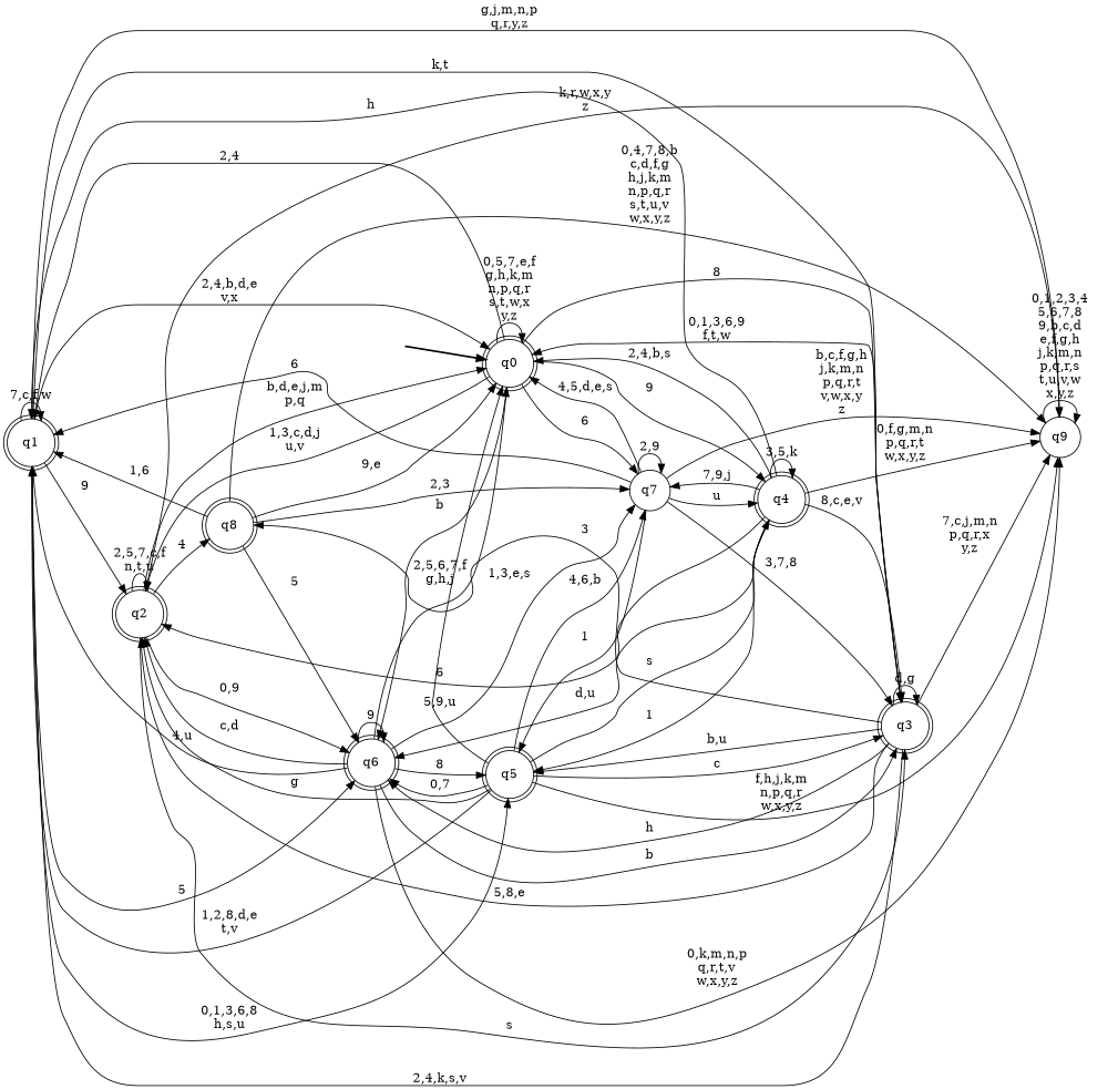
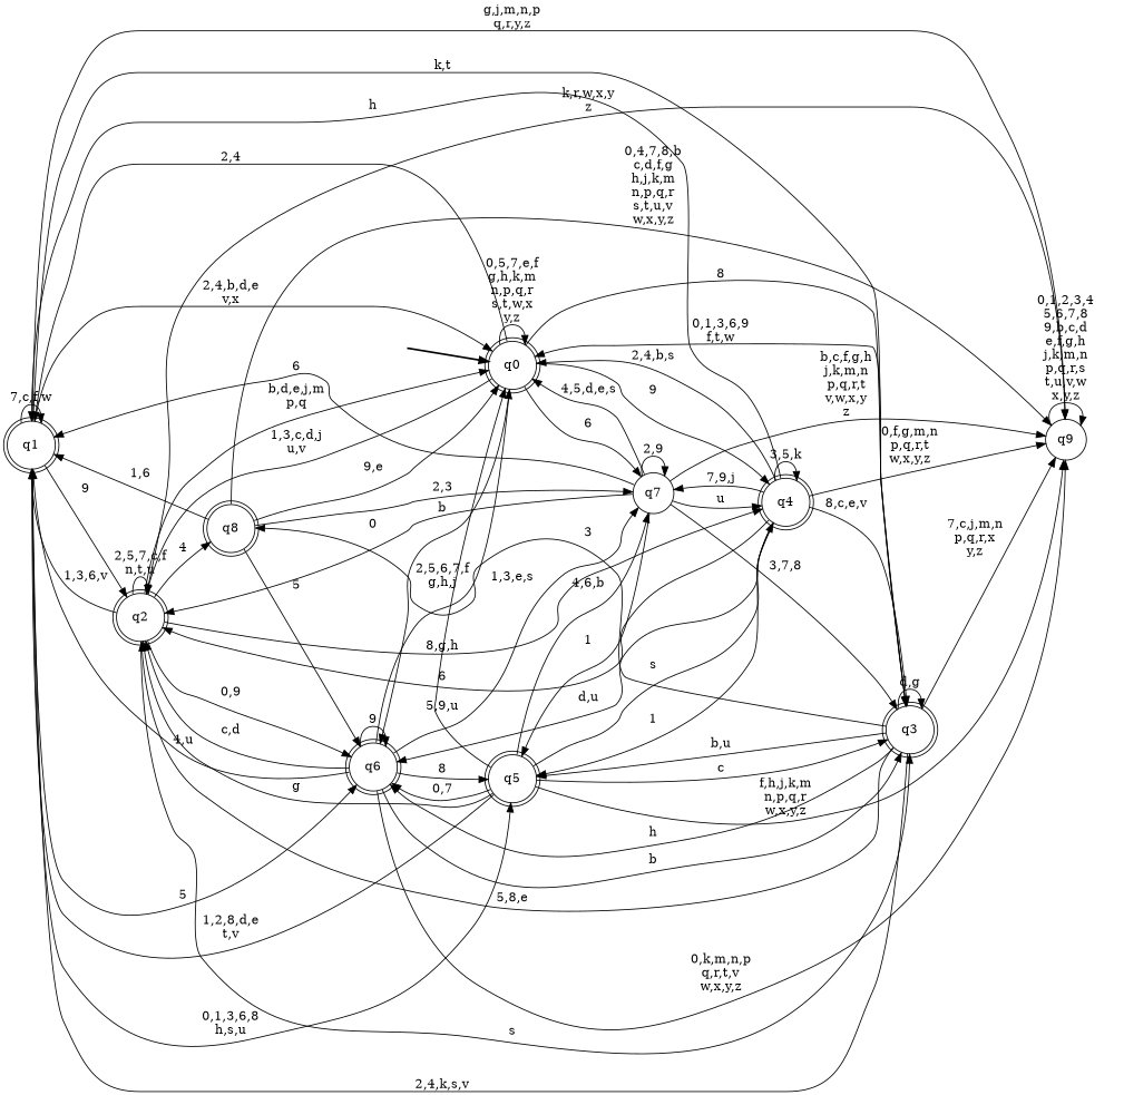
  digraph {
    rankdir=LR
    node [shape=doublecircle style="rounded,filled" color=black fillcolor=white]
    __start0 [height=0 shape=none style=invis width=0 color="" fillcolor=""]
    n2 [label=q0]
    n3 [label=q1]
    n4 [label=q2]
    n5 [label=q3]
    n6 [label=q4]
    n7 [label=q6]
    n8 [label=q7 shape=circle style=filled]
    n9 [label=q5]
    n10 [label=q9 shape=circle style=filled]
    n11 [label=q8]
    subgraph cluster_1 {
      nodesep=0.15
      ranksep=0.15
      style=invis
      __start0
      n2
    }
    __start0 -> n2 [penwidth=2]
    n2 -> n2 [label="0,5,7,e,f\ng,h,k,m\nn,p,q,r\ns,t,w,x\ny,z"]
    n2 -> n3 [label="2,4"]
    n2 -> n4 [label="1,3,c,d,j\nu,v"]
    n2 -> n5 [label=8]
    n2 -> n6 [label=9]
    n2 -> n7 [label=b]
    n2 -> n8 [label=6]
    n3 -> n2 [label="2,4,b,d,e\nv,x"]
    n3 -> n3 [label="7,c,f,w"]
    n3 -> n4 [label=9]
    n3 -> n5 [label="k,t"]
    n3 -> n7 [label=5]
    n3 -> n9 [label="0,1,3,6,8\nh,s,u"]
    n3 -> n10 [label="g,j,m,n,p\nq,r,y,z"]
    n4 -> n2 [label="b,d,e,j,m\np,q"]
+   n4 -> n3 [label="1,3,6,v"]
    n4 -> n4 [label="2,5,7,c,f\nn,t,u"]
    n4 -> n5 [label=s]
+   n4 -> n6 [label="8,g,h"]
    n4 -> n7 [label="0,9"]
    n4 -> n10 [label="k,r,w,x,y\nz"]
    n4 -> n11 [label=4]
    n5 -> n2 [label="0,1,3,6,9\nf,t,w"]
    n5 -> n3 [label="2,4,k,s,v"]
    n5 -> n4 [label="5,8,e"]
    n5 -> n5 [label="d,g"]
    n5 -> n7 [label=h]
    n5 -> n9 [label="b,u"]
    n5 -> n10 [label="7,c,j,m,n\np,q,r,x\ny,z"]
    n5 -> n11 [label=3]
    n6 -> n2 [label="2,4,b,s"]
    n6 -> n3 [label=h]
    n6 -> n4 [label=6]
    n6 -> n5 [label="8,c,e,v"]
    n6 -> n6 [label="3,5,k"]
    n6 -> n7 [label="d,u"]
    n6 -> n8 [label="7,9,j"]
    n6 -> n9 [label=1]
    n6 -> n10 [label="0,f,g,m,n\np,q,r,t\nw,x,y,z"]
    n7 -> n2 [label="2,5,6,7,f\ng,h,j"]
    n7 -> n3 [label="4,u"]
    n7 -> n4 [label="c,d"]
    n7 -> n5 [label=b]
    n7 -> n7 [label=9]
    n7 -> n8 [label="1,3,e,s"]
    n7 -> n9 [label=8]
    n7 -> n10 [label="0,k,m,n,p\nq,r,t,v\nw,x,y,z"]
    n8 -> n2 [label="4,5,d,e,s"]
    n8 -> n3 [label=6]
+   n8 -> n4 [label=0]
    n8 -> n5 [label="3,7,8"]
    n8 -> n6 [label=u]
    n8 -> n8 [label="2,9"]
    n8 -> n9 [label=1]
    n8 -> n10 [label="b,c,f,g,h\nj,k,m,n\np,q,r,t\nv,w,x,y\nz"]
    n9 -> n2 [label="5,9,u"]
    n9 -> n3 [label="1,2,8,d,e\nt,v"]
    n9 -> n4 [label=g]
    n9 -> n5 [label=c]
    n9 -> n6 [label=s]
    n9 -> n7 [label="0,7"]
    n9 -> n8 [label="4,6,b"]
    n9 -> n10 [label="f,h,j,k,m\nn,p,q,r\nw,x,y,z"]
    n10 -> n10 [label="0,1,2,3,4\n5,6,7,8\n9,b,c,d\ne,f,g,h\nj,k,m,n\np,q,r,s\nt,u,v,w\nx,y,z"]
    n11 -> n2 [label="9,e"]
    n11 -> n3 [label="1,6"]
    n11 -> n7 [label=5]
    n11 -> n8 [label="2,3"]
    n11 -> n10 [label="0,4,7,8,b\nc,d,f,g\nh,j,k,m\nn,p,q,r\ns,t,u,v\nw,x,y,z"]
  }
